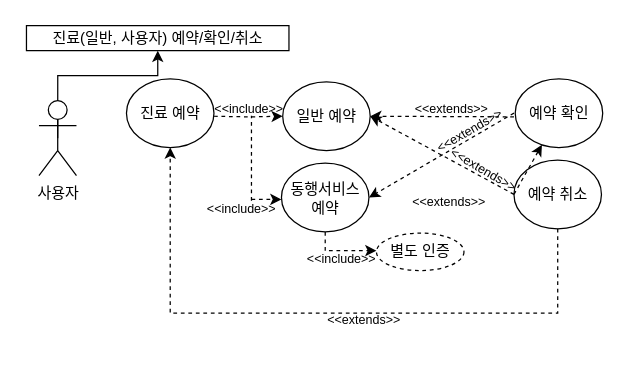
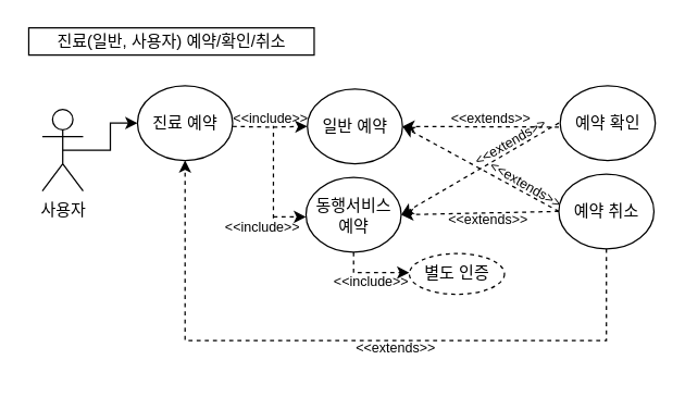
  <mxCell id="0" />
  <mxCell id="1" parent="0" />
- <mxCell id="2" style="edgeStyle=orthogonalEdgeStyle;rounded=0;orthogonalLoop=1;jettySize=auto;html=1;exitX=0.5;exitY=0.5;exitDx=0;exitDy=0;exitPerimeter=0;" edge="1" parent="1" source="3" target="4"><mxGeometry relative="1" as="geometry"><mxPoint x="100.667" y="90" as="targetPoint" /></mxGeometry></mxCell>
+ <mxCell id="2" style="edgeStyle=orthogonalEdgeStyle;rounded=0;orthogonalLoop=1;jettySize=auto;html=1;exitX=0.5;exitY=0.5;exitDx=0;exitDy=0;exitPerimeter=0;" edge="1" parent="1" source="3" target="5"><mxGeometry relative="1" as="geometry"><mxPoint x="100.667" y="90" as="targetPoint" /></mxGeometry></mxCell>
  <mxCell id="3" value="사용자" style="shape=umlActor;verticalLabelPosition=bottom;verticalAlign=top;html=1;outlineConnect=0;" vertex="1" parent="1"><mxGeometry x="30.667" y="80" width="30" height="60" as="geometry" /></mxCell>
  <mxCell id="4" value="진료(일반, 사용자) 예약/확인/취소" style="rounded=0;whiteSpace=wrap;html=1;" vertex="1" parent="1"><mxGeometry x="20.667" y="20" width="210" height="20" as="geometry" /></mxCell>
  <mxCell id="5" value="진료 예약" style="ellipse;whiteSpace=wrap;html=1;" vertex="1" parent="1"><mxGeometry x="100.667" y="62.5" width="70" height="55" as="geometry" /></mxCell>
  <mxCell id="6" style="edgeStyle=orthogonalEdgeStyle;rounded=0;orthogonalLoop=1;jettySize=auto;html=1;exitX=0.5;exitY=0.5;exitDx=0;exitDy=0;exitPerimeter=0;dashed=1;" edge="1" parent="1" target="7"><mxGeometry relative="1" as="geometry"><mxPoint x="225.667" y="92.5" as="targetPoint" /><mxPoint x="170.667" y="92.5" as="sourcePoint" /></mxGeometry></mxCell>
  <mxCell id="7" value="일반 예약" style="ellipse;whiteSpace=wrap;html=1;" vertex="1" parent="1"><mxGeometry x="225.667" y="65" width="70" height="55" as="geometry" /></mxCell>
  <mxCell id="8" value="" style="endArrow=none;html=1;rounded=0;dashed=1;" edge="1" parent="1"><mxGeometry width="50" height="50" relative="1" as="geometry"><mxPoint x="200.667" y="160" as="sourcePoint" /><mxPoint x="200.667" y="92" as="targetPoint" /></mxGeometry></mxCell>
  <mxCell id="9" value="" style="endArrow=classic;html=1;rounded=0;dashed=1;" edge="1" parent="1"><mxGeometry width="50" height="50" relative="1" as="geometry"><mxPoint x="200.667" y="159" as="sourcePoint" /><mxPoint x="224.667" y="159" as="targetPoint" /></mxGeometry></mxCell>
  <mxCell id="10" value="동행서비스&lt;br&gt;예약" style="ellipse;whiteSpace=wrap;html=1;" vertex="1" parent="1"><mxGeometry x="224.667" y="130" width="70" height="55" as="geometry" /></mxCell>
  <mxCell id="11" value="예약 확인" style="ellipse;whiteSpace=wrap;html=1;" vertex="1" parent="1"><mxGeometry x="411.667" y="62.5" width="70" height="55" as="geometry" /></mxCell>
  <mxCell id="12" value="예약 취소" style="ellipse;whiteSpace=wrap;html=1;" vertex="1" parent="1"><mxGeometry x="410.667" y="127.5" width="70" height="55" as="geometry" /></mxCell>
  <mxCell id="13" value="" style="endArrow=classic;html=1;rounded=0;dashed=1;exitX=0.5;exitY=1;exitDx=0;exitDy=0;" edge="1" parent="1" source="10"><mxGeometry width="50" height="50" relative="1" as="geometry"><mxPoint x="260.667" y="200" as="sourcePoint" /><mxPoint x="300.667" y="200" as="targetPoint" /><Array as="points"><mxPoint x="259.667" y="200" /></Array></mxGeometry></mxCell>
  <mxCell id="14" value="별도 인증" style="ellipse;whiteSpace=wrap;html=1;dashed=1;" vertex="1" parent="1"><mxGeometry x="300.667" y="186" width="70" height="30" as="geometry" /></mxCell>
  <mxCell id="15" value="" style="endArrow=classic;html=1;rounded=0;exitX=0.5;exitY=1;exitDx=0;exitDy=0;entryX=0.5;entryY=1;entryDx=0;entryDy=0;dashed=1;" edge="1" parent="1" source="12" target="5"><mxGeometry width="50" height="50" relative="1" as="geometry"><mxPoint x="430.667" y="290" as="sourcePoint" /><mxPoint x="70.667" y="250" as="targetPoint" /><Array as="points"><mxPoint x="445.667" y="250" /><mxPoint x="135.667" y="250" /></Array></mxGeometry></mxCell>
  <mxCell id="16" value="&lt;font style=&quot;font-size: 10px&quot;&gt;&amp;lt;&amp;lt;include&amp;gt;&amp;gt;&lt;/font&gt;" style="text;html=1;strokeColor=none;fillColor=none;align=center;verticalAlign=middle;whiteSpace=wrap;rounded=0;dashed=1;" vertex="1" parent="1"><mxGeometry x="242.667" y="191" width="60" height="30" as="geometry" /></mxCell>
  <mxCell id="17" value="" style="endArrow=classic;html=1;rounded=0;fontSize=10;dashed=1;entryX=1;entryY=0.5;entryDx=0;entryDy=0;" edge="1" parent="1" target="10"><mxGeometry width="50" height="50" relative="1" as="geometry"><mxPoint x="410.667" y="90" as="sourcePoint" /><mxPoint x="480.667" y="240" as="targetPoint" /></mxGeometry></mxCell>
  <mxCell id="18" value="" style="endArrow=classic;html=1;rounded=0;fontSize=10;dashed=1;entryX=1;entryY=0.5;entryDx=0;entryDy=0;" edge="1" parent="1" target="7"><mxGeometry width="50" height="50" relative="1" as="geometry"><mxPoint x="410.667" y="155" as="sourcePoint" /><mxPoint x="304.667" y="167.5" as="targetPoint" /></mxGeometry></mxCell>
- <mxCell id="19" value="" style="endArrow=classic;html=1;rounded=0;fontSize=10;dashed=1;exitX=0;exitY=0.5;exitDx=0;exitDy=0;" edge="1" parent="1" source="12" target="11"><mxGeometry width="50" height="50" relative="1" as="geometry"><mxPoint x="420.667" y="100" as="sourcePoint" /><mxPoint x="304.667" y="167.5" as="targetPoint" /></mxGeometry></mxCell>
+ <mxCell id="19" value="" style="endArrow=classic;html=1;rounded=0;fontSize=10;dashed=1;entryX=1;entryY=0.5;entryDx=0;entryDy=0;exitX=0;exitY=0.5;exitDx=0;exitDy=0;" edge="1" parent="1" source="12" target="10"><mxGeometry width="50" height="50" relative="1" as="geometry"><mxPoint x="420.667" y="100" as="sourcePoint" /><mxPoint x="304.667" y="167.5" as="targetPoint" /></mxGeometry></mxCell>
  <mxCell id="20" value="" style="endArrow=classic;html=1;rounded=0;fontSize=10;dashed=1;entryX=1;entryY=0.5;entryDx=0;entryDy=0;" edge="1" parent="1" target="7"><mxGeometry width="50" height="50" relative="1" as="geometry"><mxPoint x="410.667" y="93" as="sourcePoint" /><mxPoint x="314.667" y="177.5" as="targetPoint" /></mxGeometry></mxCell>
  <mxCell id="21" value="&lt;font style=&quot;font-size: 10px&quot;&gt;&amp;lt;&amp;lt;extends&amp;gt;&amp;gt;&lt;/font&gt;" style="text;html=1;strokeColor=none;fillColor=none;align=center;verticalAlign=middle;whiteSpace=wrap;rounded=0;dashed=1;" vertex="1" parent="1"><mxGeometry x="260.667" y="240" width="60" height="30" as="geometry" /></mxCell>
  <mxCell id="22" value="&lt;font style=&quot;font-size: 10px&quot;&gt;&amp;lt;&amp;lt;extends&amp;gt;&amp;gt;&lt;/font&gt;" style="text;html=1;strokeColor=none;fillColor=none;align=center;verticalAlign=middle;whiteSpace=wrap;rounded=0;dashed=1;" vertex="1" parent="1"><mxGeometry x="330.667" y="71" width="60" height="30" as="geometry" /></mxCell>
  <mxCell id="23" value="&lt;font style=&quot;font-size: 10px&quot;&gt;&amp;lt;&amp;lt;extends&amp;gt;&amp;gt;&lt;/font&gt;" style="text;html=1;strokeColor=none;fillColor=none;align=center;verticalAlign=middle;whiteSpace=wrap;rounded=0;dashed=1;" vertex="1" parent="1"><mxGeometry x="328.667" y="145.5" width="60" height="30" as="geometry" /></mxCell>
  <mxCell id="24" value="&lt;font style=&quot;font-size: 10px&quot;&gt;&amp;lt;&amp;lt;extends&amp;gt;&amp;gt;&lt;/font&gt;" style="text;html=1;strokeColor=none;fillColor=none;align=center;verticalAlign=middle;whiteSpace=wrap;rounded=0;dashed=1;rotation=30;" vertex="1" parent="1"><mxGeometry x="356.667" y="120" width="60" height="30" as="geometry" /></mxCell>
  <mxCell id="25" value="&lt;font style=&quot;font-size: 10px&quot;&gt;&amp;lt;&amp;lt;extends&amp;gt;&amp;gt;&lt;/font&gt;" style="text;html=1;strokeColor=none;fillColor=none;align=center;verticalAlign=middle;whiteSpace=wrap;rounded=0;dashed=1;rotation=-30;" vertex="1" parent="1"><mxGeometry x="344.667" y="88.5" width="60" height="30" as="geometry" /></mxCell>
  <mxCell id="26" value="&lt;font style=&quot;font-size: 10px&quot;&gt;&amp;lt;&amp;lt;include&amp;gt;&amp;gt;&lt;/font&gt;" style="text;html=1;strokeColor=none;fillColor=none;align=center;verticalAlign=middle;whiteSpace=wrap;rounded=0;dashed=1;" vertex="1" parent="1"><mxGeometry x="168.667" y="71" width="60" height="30" as="geometry" /></mxCell>
  <mxCell id="27" value="&lt;font style=&quot;font-size: 10px&quot;&gt;&amp;lt;&amp;lt;include&amp;gt;&amp;gt;&lt;/font&gt;" style="text;html=1;strokeColor=none;fillColor=none;align=center;verticalAlign=middle;whiteSpace=wrap;rounded=0;dashed=1;" vertex="1" parent="1"><mxGeometry x="162.667" y="151" width="60" height="30" as="geometry" /></mxCell>
